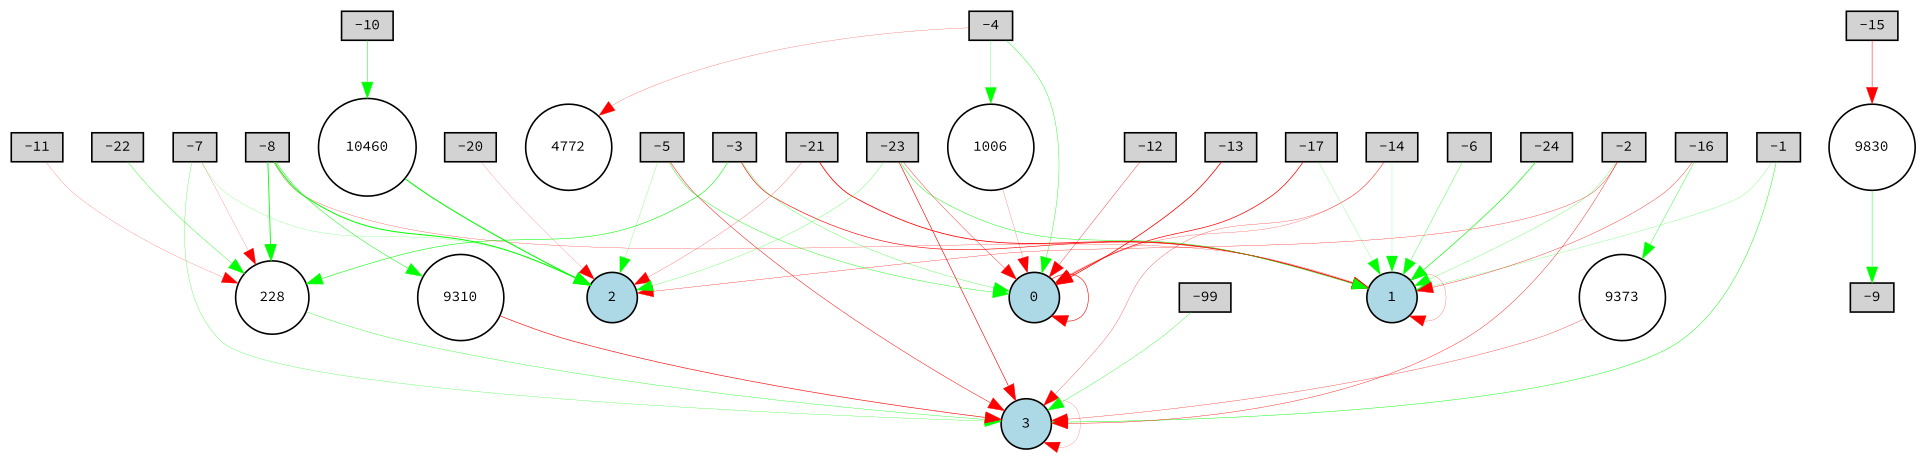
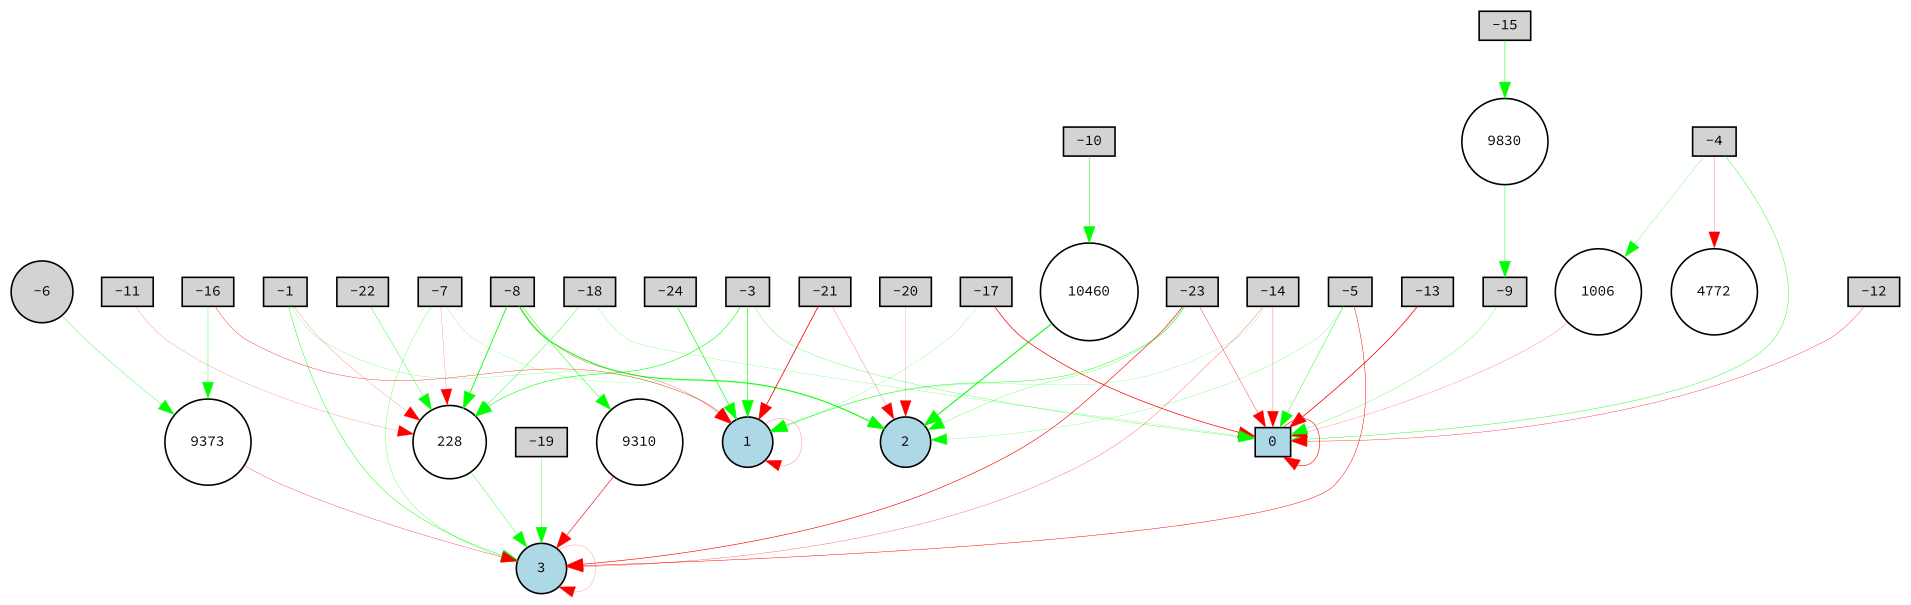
  digraph {
    fontname="Source Code Pro"
    node [fillcolor=lightgray fontname="Source Code Pro" fontsize=9 shape=box style=filled]
    edge [color=green fontname="Source Code Pro" penwidth=0.30000000000000004 style=solid]
    -1 [height=0.2 width=0.2]
    1 [fillcolor=lightblue height=0.2 shape=circle width=0.2]
    3 [fillcolor=lightblue height=0.2 shape=circle width=0.2]
    228 [fillcolor=white height=0.2 shape=circle width=0.2]
-   -2 [height=0.2 width=0.2]
    2 [fillcolor=lightblue height=0.2 shape=circle width=0.2]
    -3 [height=0.2 width=0.2]
-   0 [fillcolor=lightblue height=0.2 shape=circle width=0.2]
+   0 [fillcolor=lightblue height=0.2 width=0.2]
    -4 [height=0.2 width=0.2]
    1006 [fillcolor=white height=0.2 shape=circle width=0.2]
    n11 [fillcolor=white height=0.2 label=4772 shape=circle width=0.2]
    -5 [height=0.2 width=0.2]
-   -6 [height=0.2 width=0.2]
+   -6 [height=0.2 shape=circle width=0.2]
    -7 [height=0.2 width=0.2]
    -8 [height=0.2 width=0.2]
    9310 [fillcolor=white height=0.2 shape=circle width=0.2]
    -9 [height=0.2 width=0.2]
    -10 [height=0.2 width=0.2]
    10460 [fillcolor=white height=0.2 shape=circle width=0.2]
    -11 [height=0.2 width=0.2]
    -12 [height=0.2 width=0.2]
    -13 [height=0.2 width=0.2]
    -14 [height=0.2 width=0.2]
    -15 [height=0.2 width=0.2]
    9830 [fillcolor=white height=0.2 shape=circle width=0.2]
    -16 [height=0.2 width=0.2]
    9373 [fillcolor=white height=0.2 shape=circle width=0.2]
    -17 [height=0.2 width=0.2]
-   -19 [height=0.2 width=0.2 label=-99]
+   -18 [height=0.2 width=0.2]
+   -19 [height=0.2 width=0.2]
    -20 [height=0.2 width=0.2]
    -21 [height=0.2 width=0.2]
    -22 [height=0.2 width=0.2]
    -23 [height=0.2 width=0.2]
    -24 [height=0.2 width=0.2]
    -1 -> 1 [penwidth=0.1280190071904174]
    -1 -> 3 [penwidth=0.2824671332020907]
+   -1 -> 228 [color=red penwidth=0.11686155372423823]
    1 -> 1 [color=red penwidth=0.13316568834062295]
    3 -> 3 [color=red penwidth=0.11329629014526169]
    228 -> 3 [penwidth=0.21866455722612535]
-   -2 -> 1 [penwidth=0.1602386281739876]
-   -2 -> 3 [color=red penwidth=0.24319970955606274]
-   -2 -> 2 [color=red penwidth=0.19716025003703436]
-   -3 -> 1 [color=red penwidth=0.3889377374148054]
+   -3 -> 1 [penwidth=0.3889377374148054]
    -3 -> 228 [penwidth=0.34702728906091973]
    -3 -> 0 [penwidth=0.1778293917290772]
    0 -> 0 [color=red penwidth=0.36566857707049105]
    -4 -> 0 [penwidth=0.24443439109624437]
    -4 -> 1006 [penwidth=0.1521093519007319]
    -4 -> n11 [color=red penwidth=0.13401489137553674]
    1006 -> 0 [color=red penwidth=0.12700564536533154]
    -5 -> 3 [color=red penwidth=0.300044361028846]
    -5 -> 2 [penwidth=0.12578117076221154]
    -5 -> 0 [penwidth=0.26036140678620223]
-   -6 -> 1 [penwidth=0.20307683534085835]
+   -6 -> 9373 [penwidth=0.20307683534085835]
    -7 -> 3 [penwidth=0.16766585139502793]
    -7 -> 228 [color=red penwidth=0.10715996622691952]
    -7 -> 2 [penwidth=0.1119306390091128]
    -8 -> 1 [color=red penwidth=0.16096483517630455]
    -8 -> 228 [penwidth=0.5399664585106867]
    -8 -> 2 [penwidth=0.6161092083581813]
    -8 -> 9310
    9310 -> 3 [color=red penwidth=0.3819459944168663]
+   -9 -> 0 [penwidth=0.1713076397810931]
    -10 -> 10460
    10460 -> 2 [penwidth=0.6497349468632901]
    -11 -> 228 [color=red penwidth=0.11391800799909857]
    -12 -> 0 [color=red penwidth=0.2159662094750532]
    -13 -> 0 [color=red penwidth=0.48356576185805755]
    -14 -> 1 [penwidth=0.11352097949120102]
    -14 -> 3 [color=red penwidth=0.16834578342125472]
    -14 -> 0 [color=red penwidth=0.145359741332825]
-   -15 -> 9830 [color=red]
+   -15 -> 9830
    9830 -> -9 [penwidth=0.2721900480127993]
    -16 -> 1 [color=red penwidth=0.22191229728806572]
    -16 -> 9373 [penwidth=0.22896284204952455]
    9373 -> 3 [color=red penwidth=0.19663887184393752]
    -17 -> 1 [penwidth=0.11823452001627727]
    -17 -> 0 [color=red penwidth=0.4443897215279229]
+   -18 -> 228 [penwidth=0.24394085470619814]
+   -18 -> 0 [penwidth=0.12461788079075492]
    -19 -> 3 [penwidth=0.2084680287964225]
    -20 -> 2 [color=red penwidth=0.10304909290492882]
    -21 -> 1 [color=red penwidth=0.5059834286140459]
    -21 -> 2 [color=red penwidth=0.14006435791605837]
    -22 -> 228 [penwidth=0.22980781574516815]
    -23 -> 1 [penwidth=0.27799539887076746]
    -23 -> 3 [color=red penwidth=0.3896651981412257]
    -23 -> 2 [penwidth=0.15939670893852081]
    -23 -> 0 [color=red penwidth=0.22309356606591063]
    -24 -> 1 [penwidth=0.4031086966544659]
  }
